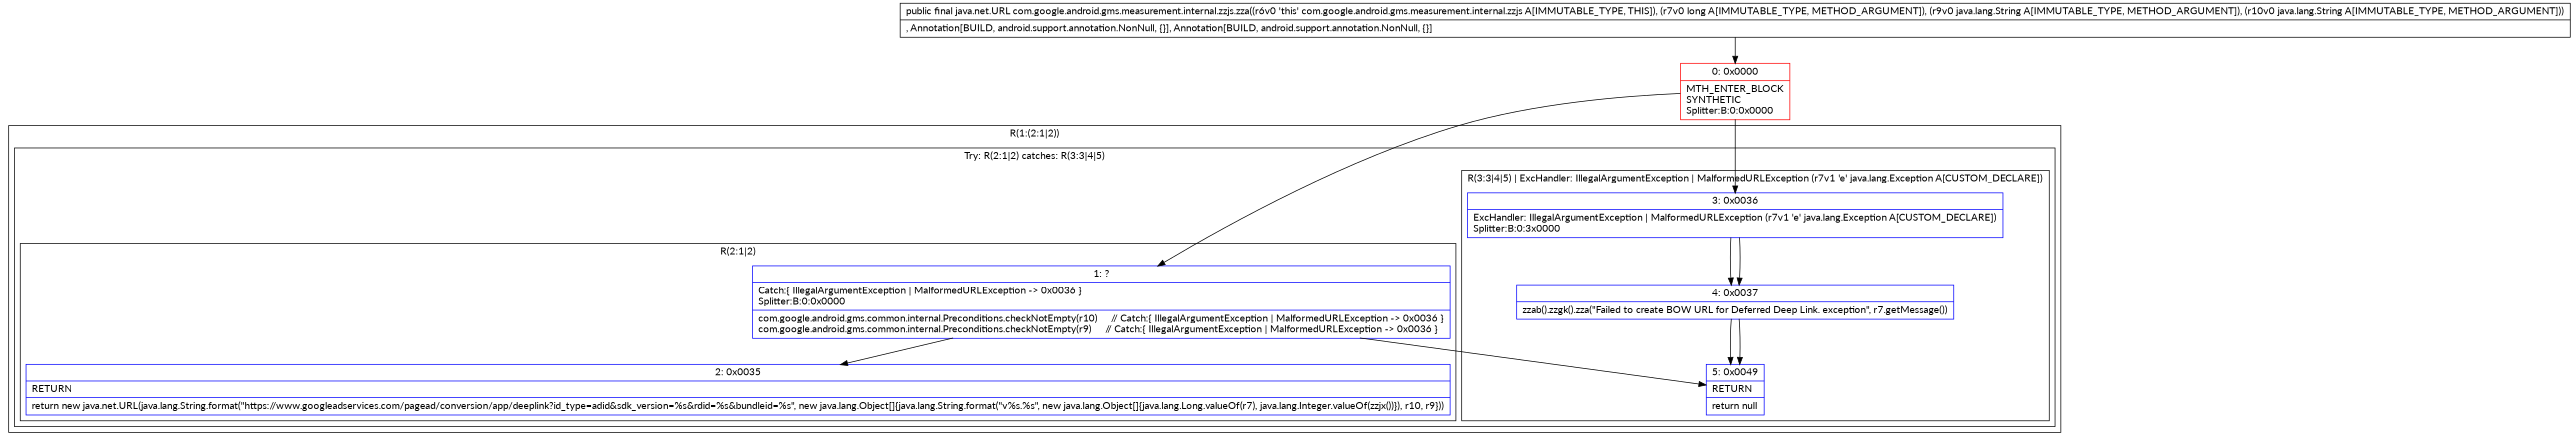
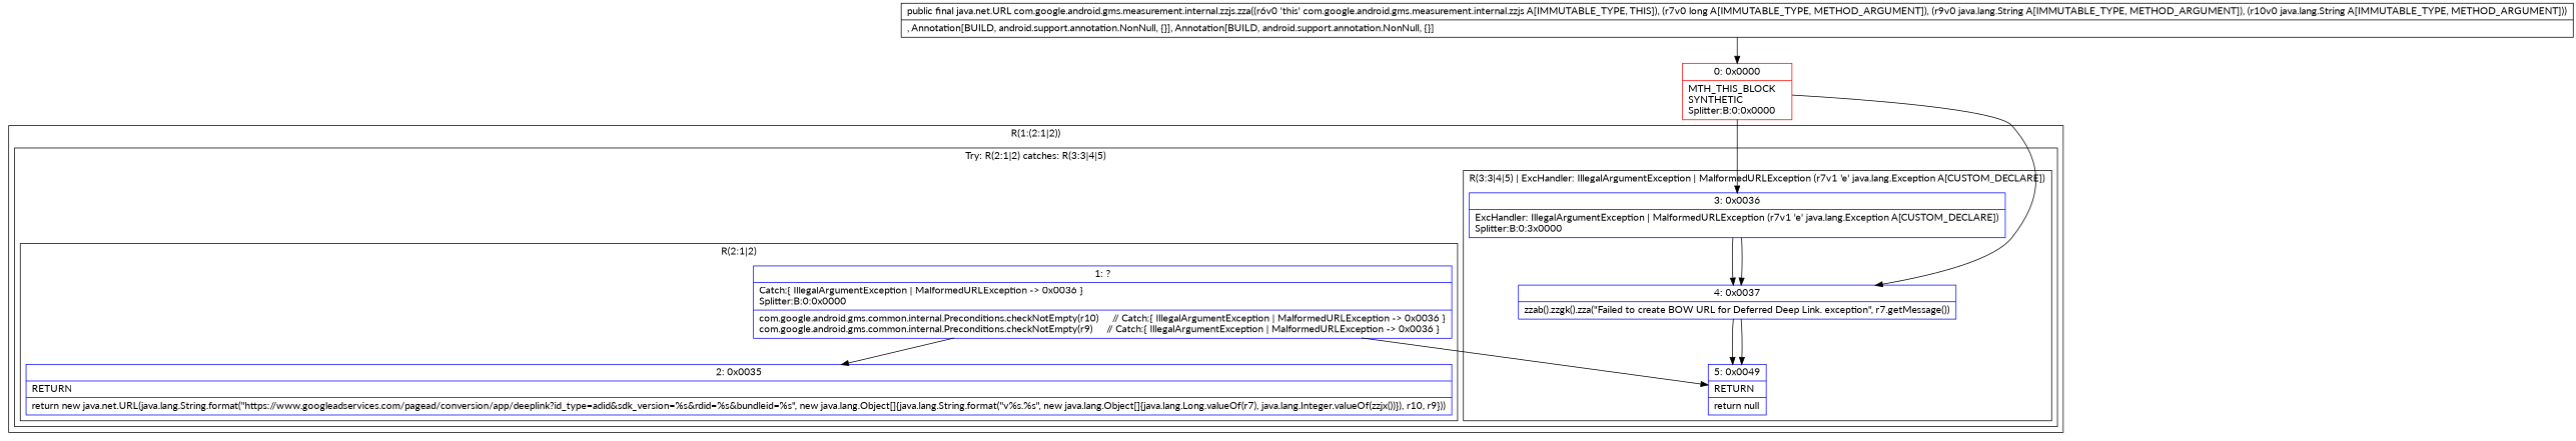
  digraph {
    fontname=Lato
    node [color=blue fontname=Lato shape=record]
    edge [fontname=Lato]
    n1 [label="{1\:\ ?|Catch:\{ IllegalArgumentException \| MalformedURLException \-\> 0x0036 \}\lSplitter:B:0:0x0000\l|com.google.android.gms.common.internal.Preconditions.checkNotEmpty(r10)     \/\/ Catch:\{ IllegalArgumentException \| MalformedURLException \-\> 0x0036 \}\lcom.google.android.gms.common.internal.Preconditions.checkNotEmpty(r9)     \/\/ Catch:\{ IllegalArgumentException \| MalformedURLException \-\> 0x0036 \}\l}"]
    n2 [label="{2\:\ 0x0035|RETURN\l|return new java.net.URL(java.lang.String.format(\"https:\/\/www.googleadservices.com\/pagead\/conversion\/app\/deeplink?id_type=adid&sdk_version=%s&rdid=%s&bundleid=%s\", new java.lang.Object[]\{java.lang.String.format(\"v%s.%s\", new java.lang.Object[]\{java.lang.Long.valueOf(r7), java.lang.Integer.valueOf(zzjx())\}), r10, r9\}))\l}"]
    n3 [label="{3\:\ 0x0036|ExcHandler: IllegalArgumentException \| MalformedURLException (r7v1 'e' java.lang.Exception A[CUSTOM_DECLARE])\lSplitter:B:0:3x0000\l}"]
    n4 [label="{4\:\ 0x0037|zzab().zzgk().zza(\"Failed to create BOW URL for Deferred Deep Link. exception\", r7.getMessage())\l}"]
    n5 [label="{5\:\ 0x0049|RETURN\l|return null\l}"]
-   n6 [color=red label="{0\:\ 0x0000|MTH_ENTER_BLOCK\lSYNTHETIC\lSplitter:B:0:0x0000\l}"]
+   n6 [color=red label="{0\:\ 0x0000|MTH_THIS_BLOCK\lSYNTHETIC\lSplitter:B:0:0x0000\l}"]
    n7 [label="{public final java.net.URL com.google.android.gms.measurement.internal.zzjs.zza((r6v0 'this' com.google.android.gms.measurement.internal.zzjs A[IMMUTABLE_TYPE, THIS]), (r7v0 long A[IMMUTABLE_TYPE, METHOD_ARGUMENT]), (r9v0 java.lang.String A[IMMUTABLE_TYPE, METHOD_ARGUMENT]), (r10v0 java.lang.String A[IMMUTABLE_TYPE, METHOD_ARGUMENT]))  | , Annotation[BUILD, android.support.annotation.NonNull, \{\}], Annotation[BUILD, android.support.annotation.NonNull, \{\}]\l}" color=""]
    subgraph cluster_1 {
      label="R(1:(2:1|2))"
      subgraph cluster_2 {
        label="Try: R(2:1|2) catches: R(3:3|4|5)"
        subgraph cluster_3 {
          label="R(2:1|2)"
          n1
          n2
        }
        subgraph cluster_4 {
          label="R(3:3|4|5) | ExcHandler: IllegalArgumentException \| MalformedURLException (r7v1 'e' java.lang.Exception A[CUSTOM_DECLARE])\l"
          n3
          n4
          n5
        }
      }
    }
    subgraph cluster_5 {
      label="R(3:3|4|5) | ExcHandler: IllegalArgumentException \| MalformedURLException (r7v1 'e' java.lang.Exception A[CUSTOM_DECLARE])\l"
    }
    n1 -> n2
    n1 -> n5
    n3 -> n4
    n3 -> n4
    n4 -> n5
    n4 -> n5
-   n6 -> n1
+   n6 -> n4
    n6 -> n3
    n7 -> n6
  }
